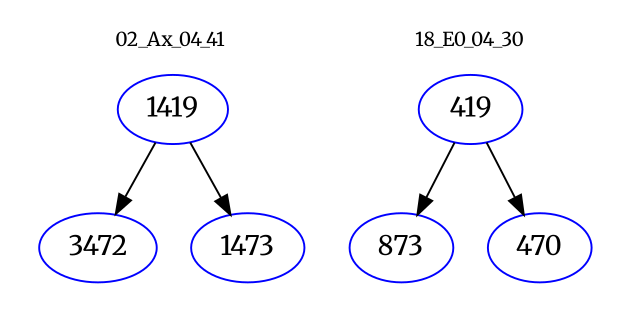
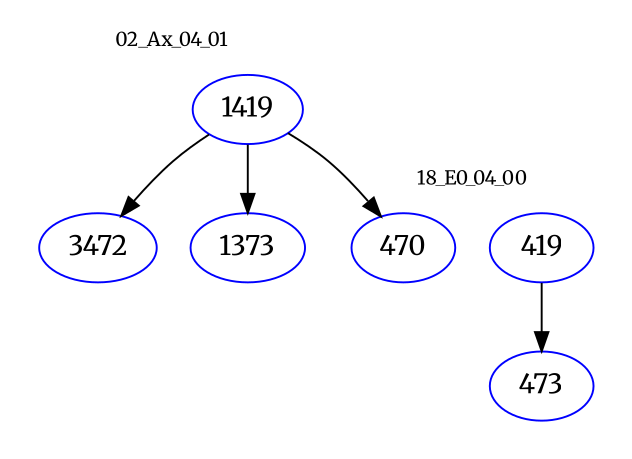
  digraph {
    fontname=Merriweather
    node [color=blue fontname=Merriweather]
    edge [color=black fontname=Merriweather]
    n1 [label=1419]
    n2 [label=3472]
-   n3 [label=1473]
+   n3 [label=1373]
    n4 [label=419]
-   n5 [label=873]
+   n5 [label=473]
    n6 [label=470]
    subgraph cluster_1 {
      color=white
      fontsize=10
-     label="02_Ax_04_41"
+     label="02_Ax_04_01"
      n1
      n2
      n3
    }
    subgraph cluster_2 {
      color=white
      fontsize=10
-     label="18_E0_04_30"
+     label="18_E0_04_00"
      n4
      n5
      n6
    }
    n1 -> n2
    n1 -> n3
    n4 -> n5
-   n4 -> n6
+   n1 -> n6
  }
